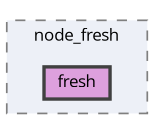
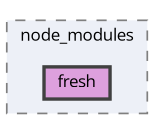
  digraph {
    compound=true
    rankdir=LR
    fontname="Open Sans"
    n1 [color=grey25 fillcolor=plum fontname="Open Sans" fontsize=10 height=0.2 label=fresh shape=box style="filled,bold" width=0.4]
    subgraph cluster_1 {
      bgcolor="#edf0f7"
      fontsize=10
-     label=node_fresh
+     label=node_modules
      pencolor=grey50
      style="filled,dashed"
      n1
    }
  }
